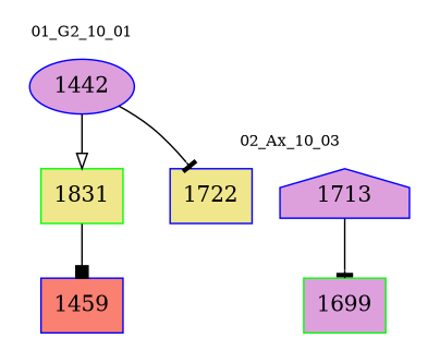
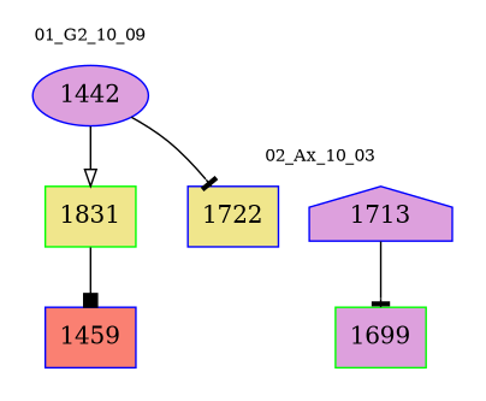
  digraph {
    node [color=blue fillcolor=plum shape=box style=filled]
    edge [arrowhead=tee color=black]
    n1 [label=1713 shape=house]
    n2 [color=green label=1699]
    n3 [fillcolor=khaki label=1722]
    n4 [label=1442 shape=ellipse]
    n5 [color=green fillcolor=khaki label=1831]
    n6 [fillcolor=salmon label=1459]
    subgraph cluster_1 {
      color=white
      fontsize=10
      label="02_Ax_10_03"
      n1
      n2
      n3
    }
    subgraph cluster_2 {
      color=white
      fontsize=10
-     label="01_G2_10_01"
+     label="01_G2_10_09"
      n4
      n5
      n6
    }
    n1 -> n2
    n4 -> n3
    n4 -> n5 [arrowhead=onormal]
    n5 -> n6 [arrowhead=box]
  }
